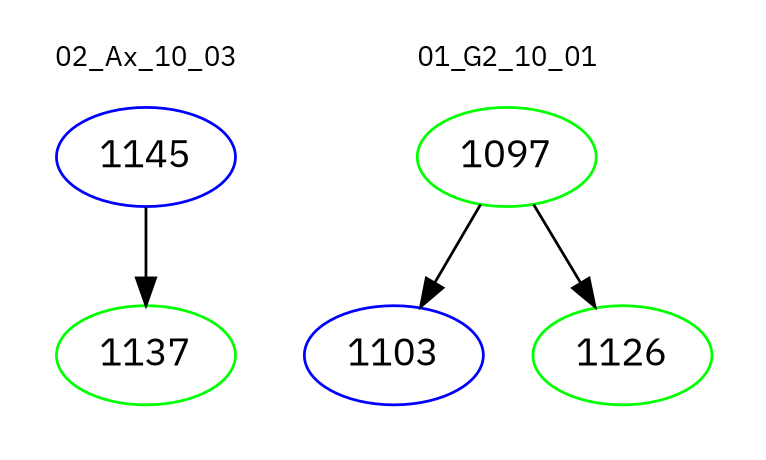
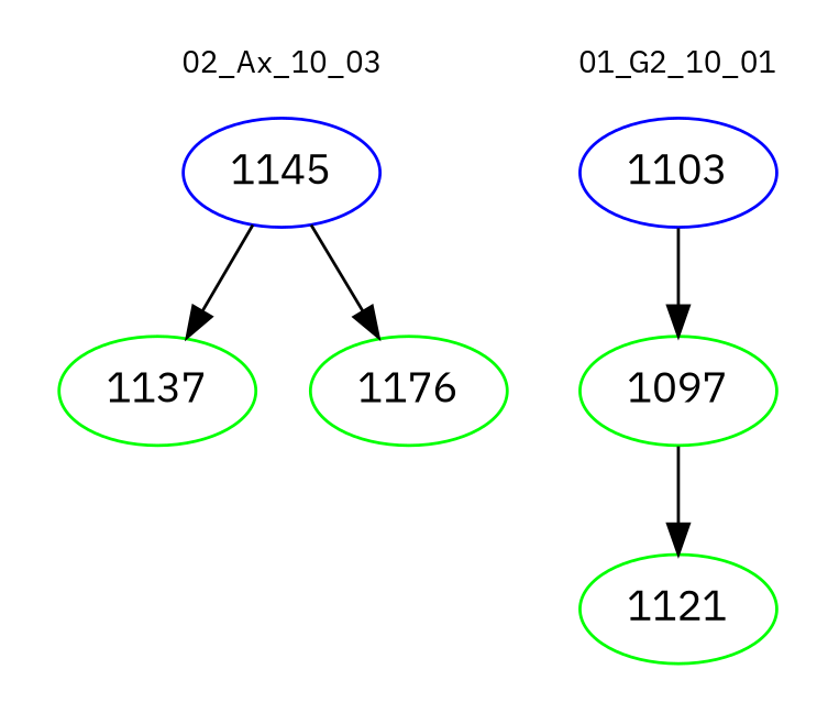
  digraph {
    fontname="IBM Plex Sans"
    node [color=green fontname="IBM Plex Sans"]
    edge [color=black fontname="IBM Plex Sans"]
    n1 [label=1137]
    n2 [color=blue label=1145]
+   n3 [label=1176]
    n4 [label=1097]
    n5 [color=blue label=1103]
-   n6 [label=1126]
+   n6 [label=1121]
    subgraph cluster_1 {
      color=white
      fontsize=10
      label="02_Ax_10_03"
      n1
      n2
+     n3
    }
    subgraph cluster_2 {
      color=white
      fontsize=10
      label="01_G2_10_01"
      n4
      n5
      n6
    }
    n2 -> n1
-   n4 -> n5
+   n2 -> n3
+   n5 -> n4
    n4 -> n6
  }
